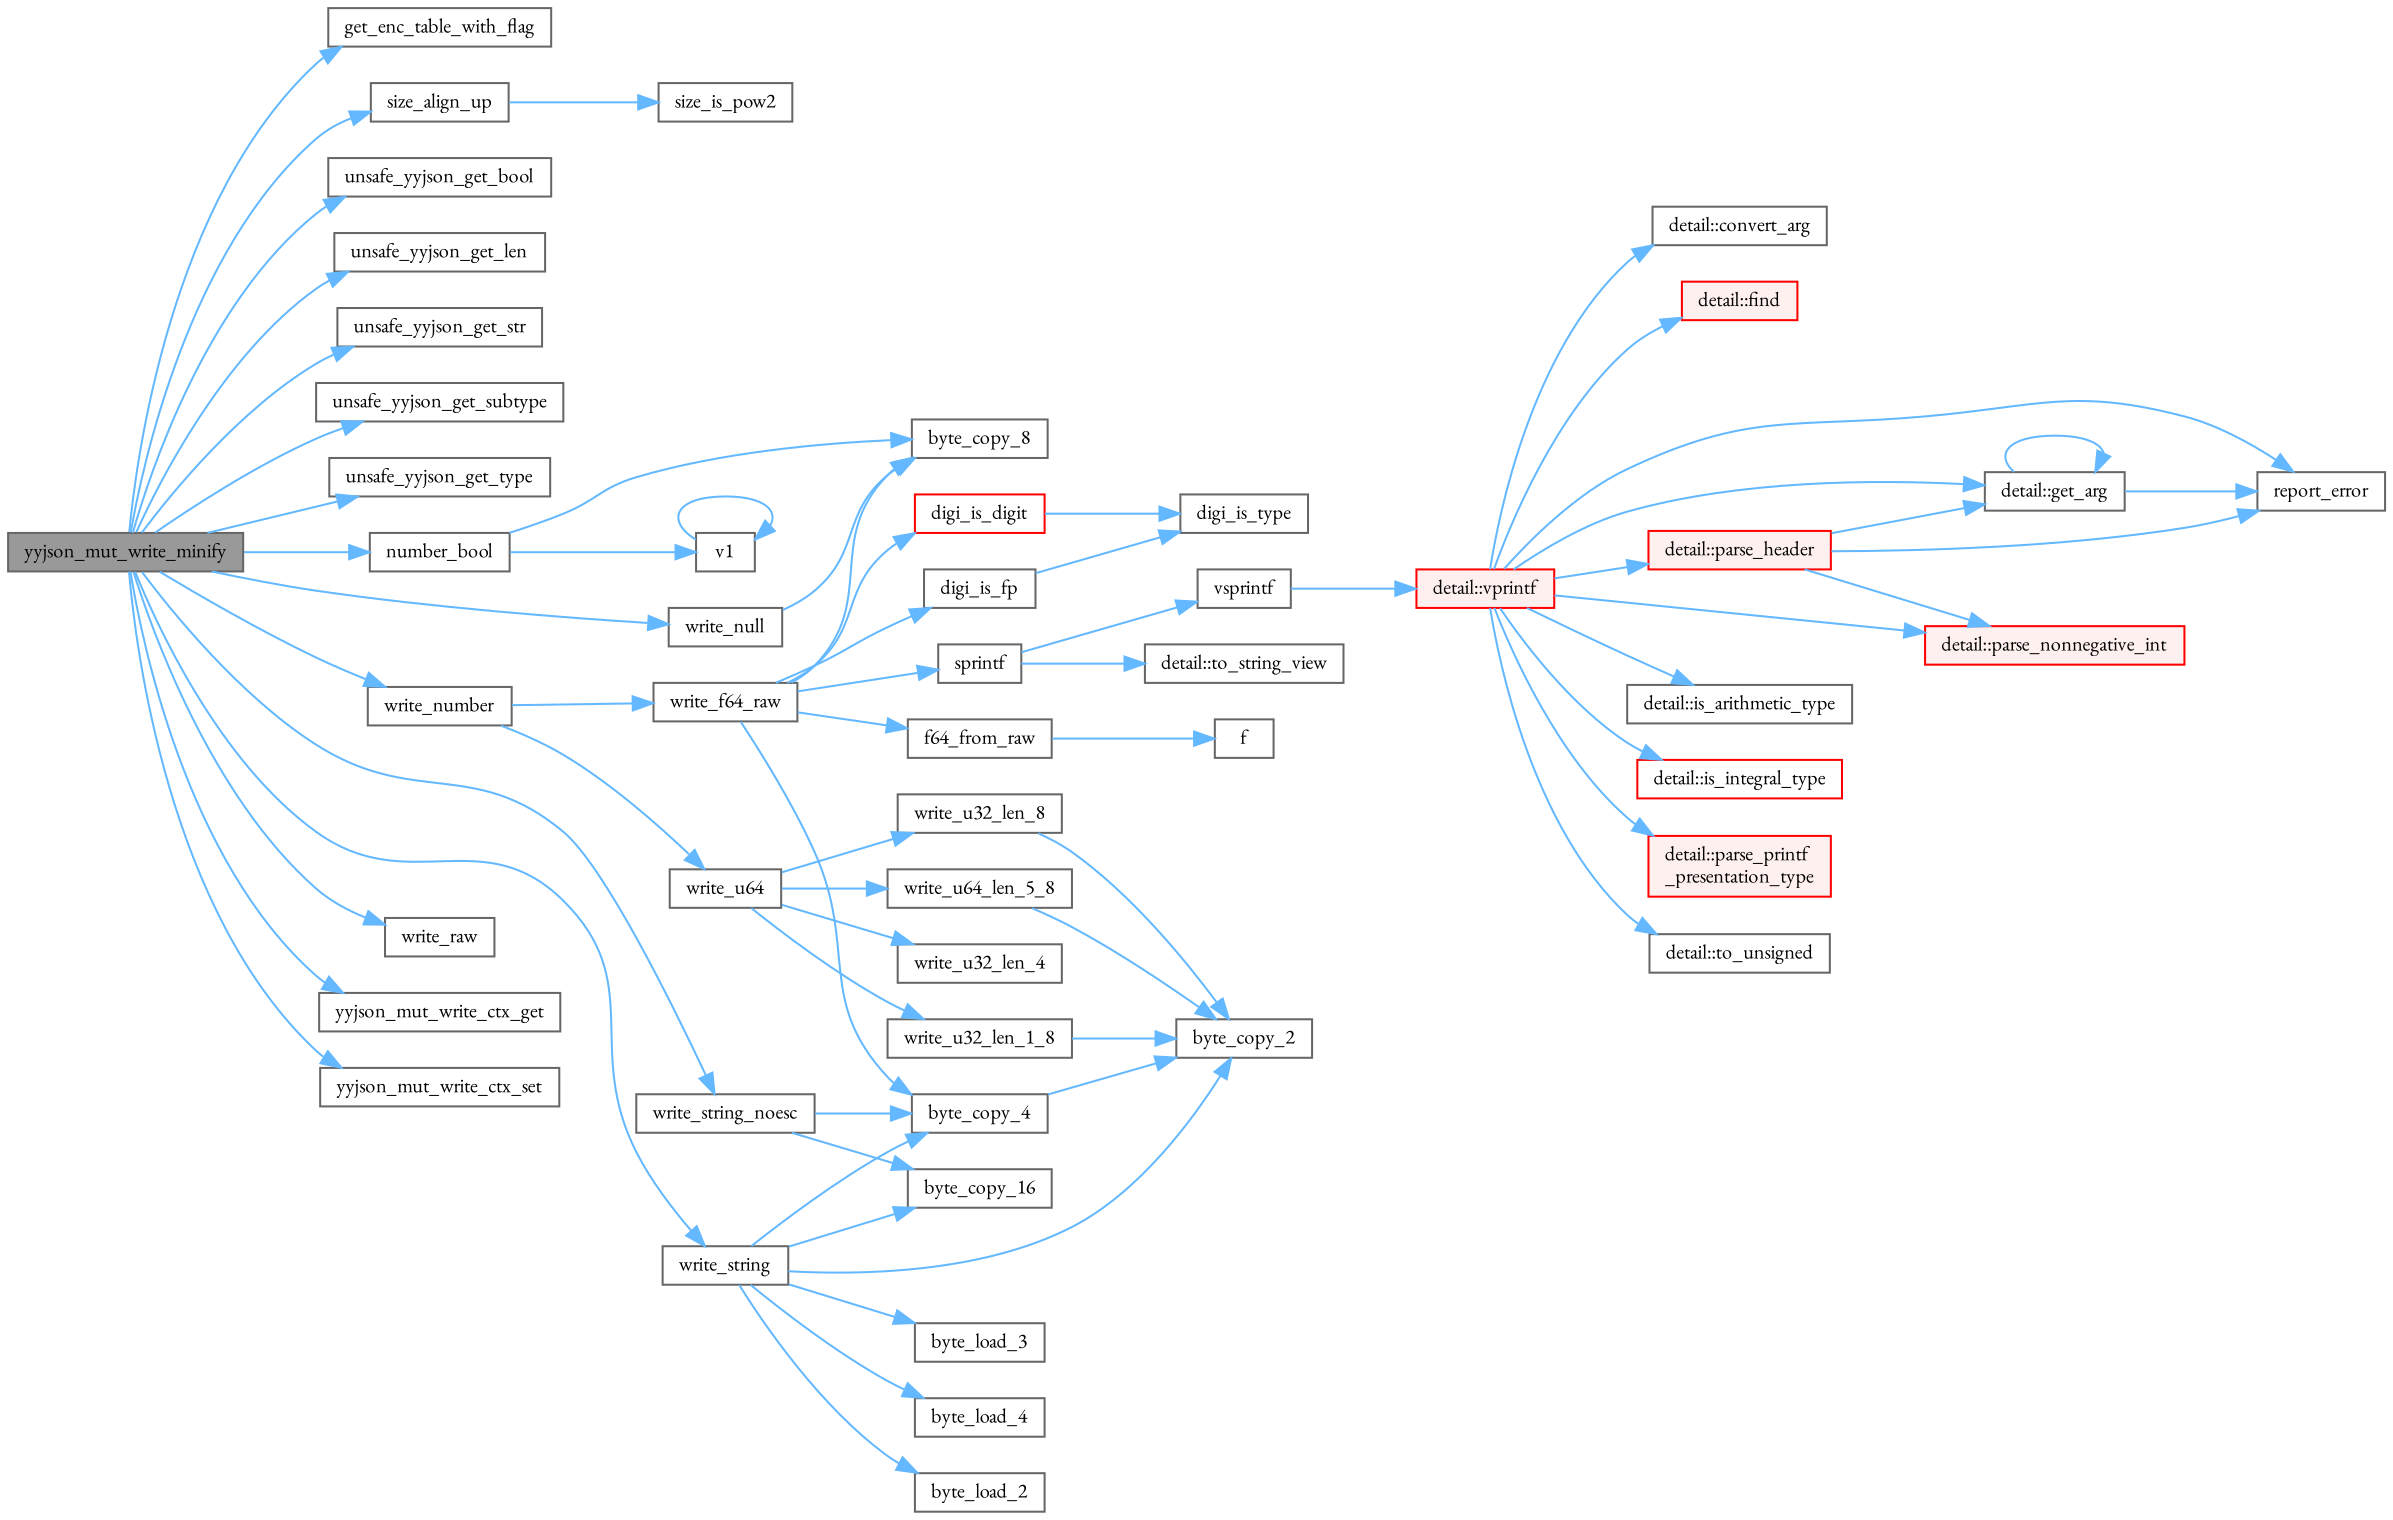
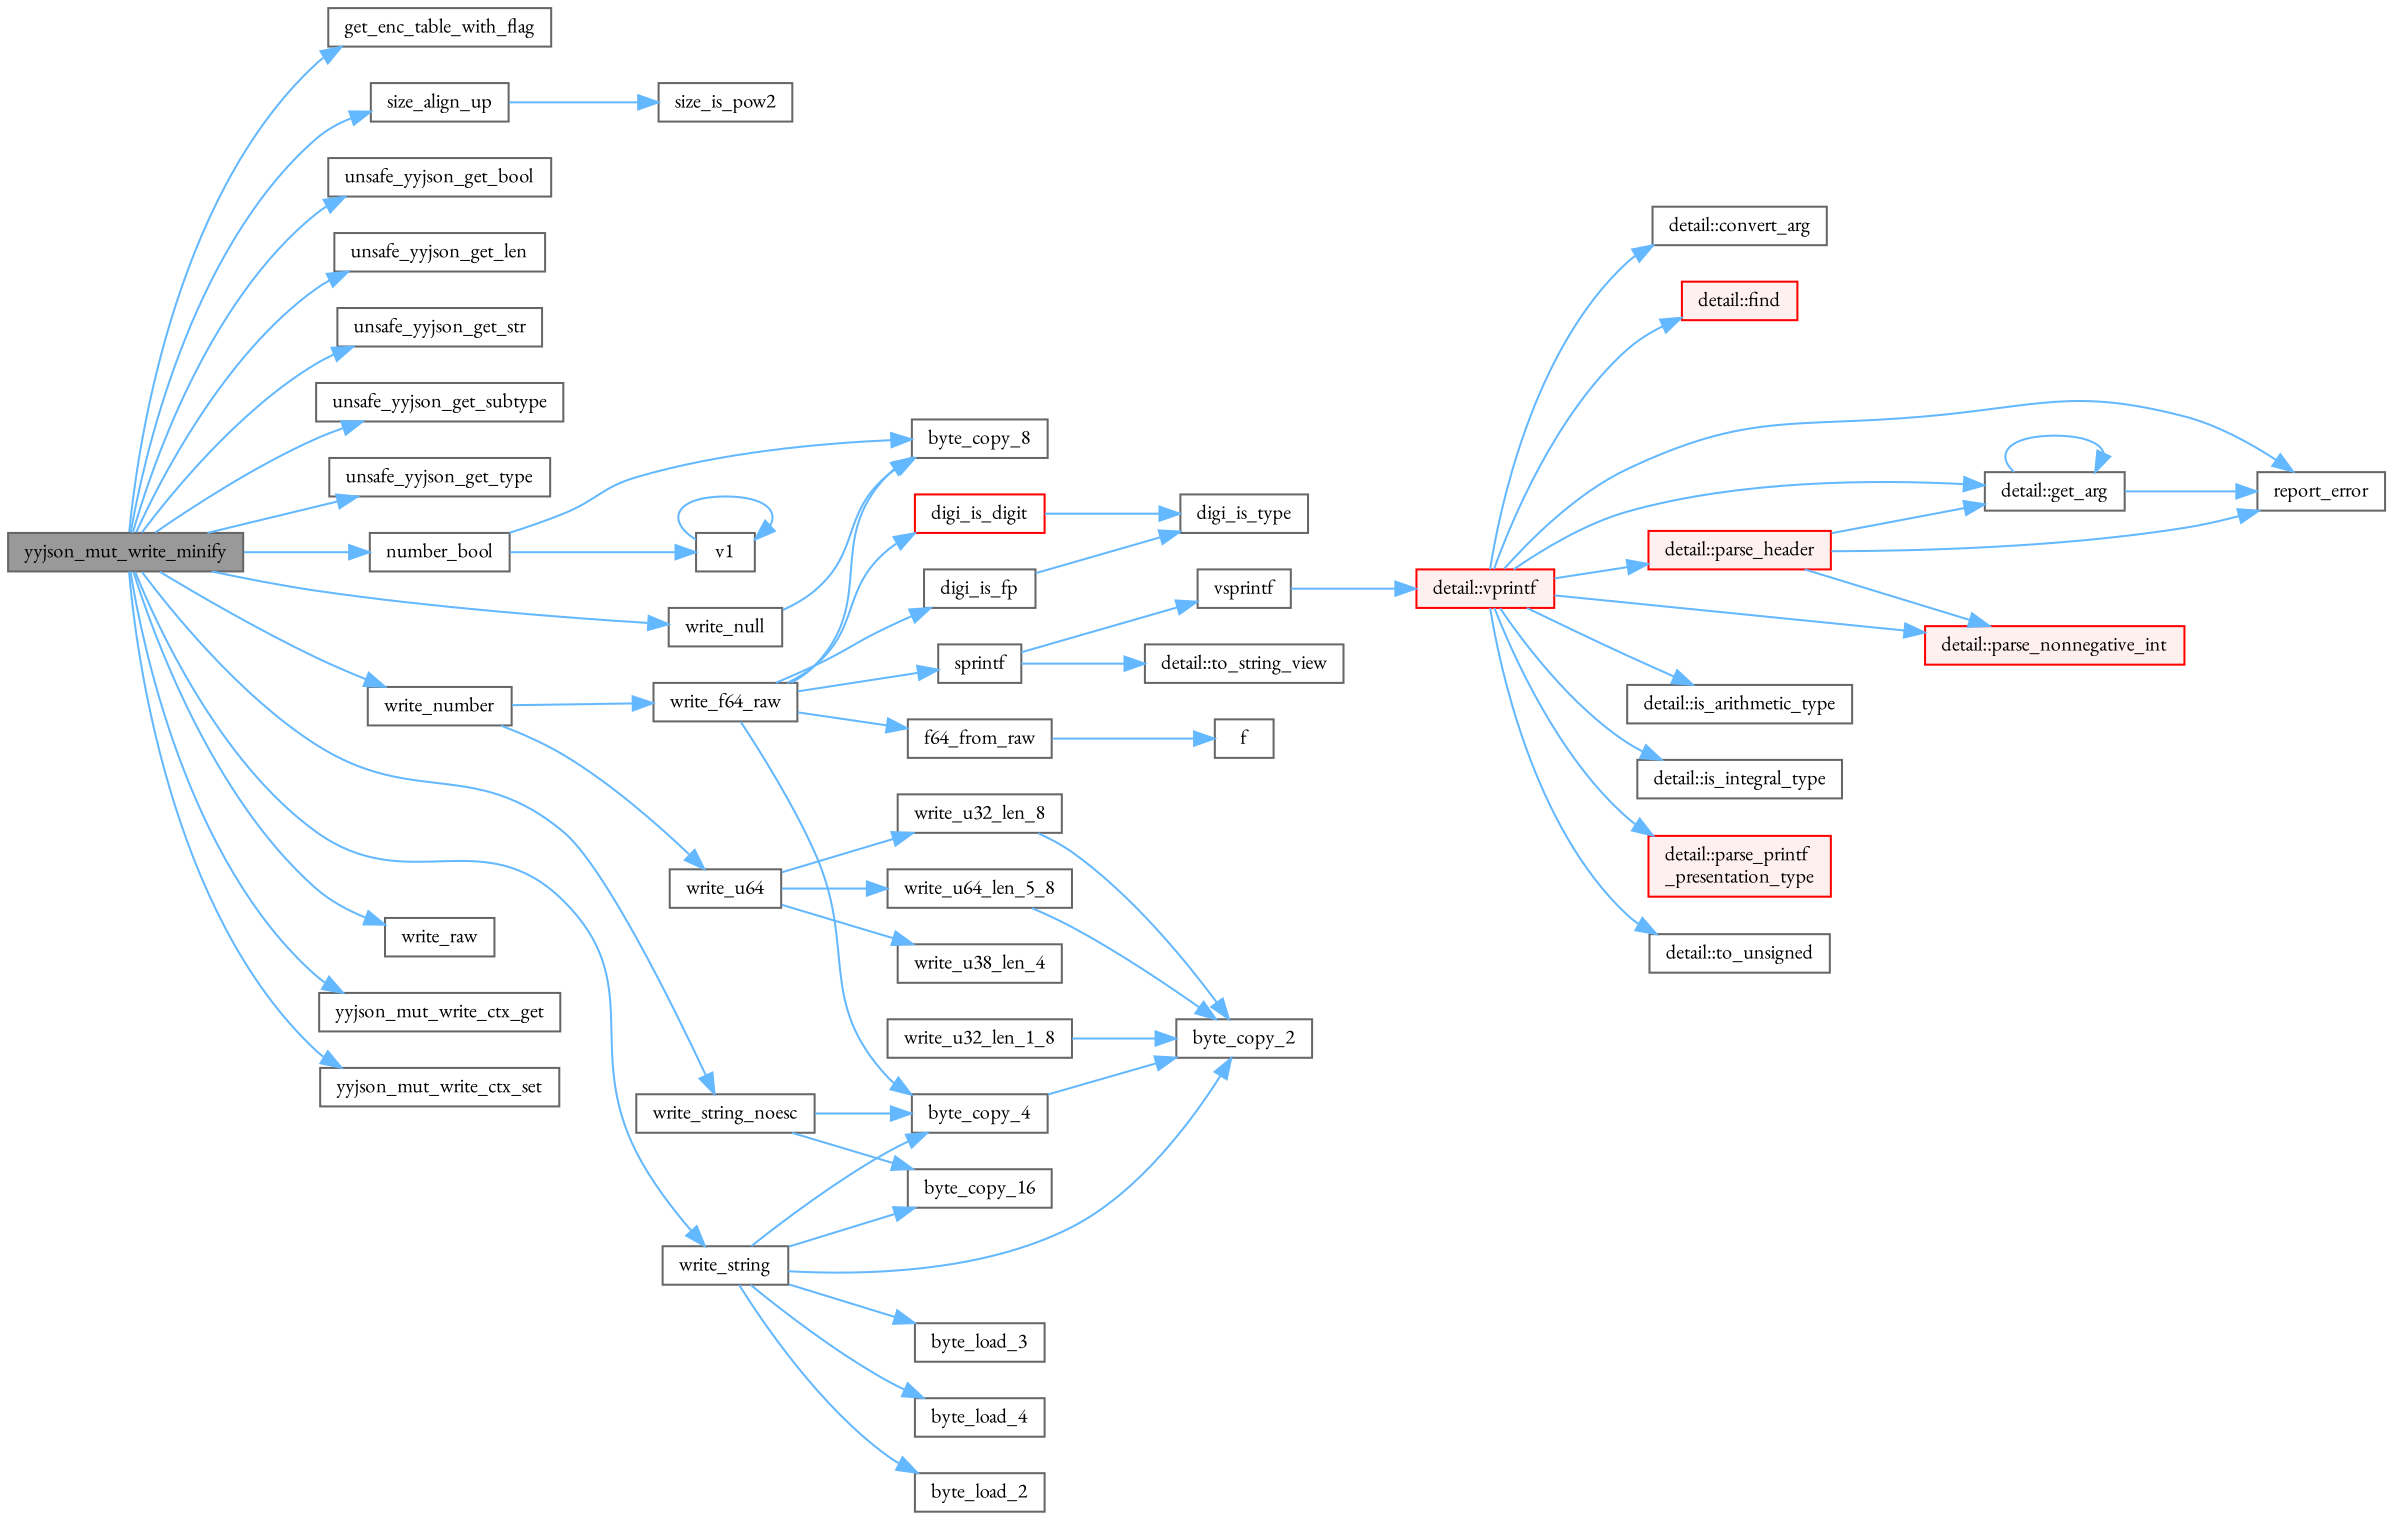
  digraph {
    fontname="EB Garamond"
    rankdir=LR
    node [color=grey40 fillcolor=white fontname="EB Garamond" fontsize=10 shape=box style=filled]
    edge [color=steelblue1 fontname="EB Garamond" fontsize=10 labelfontname=Helvetica labelfontsize=10 style=solid]
    n1 [color=gray40 fillcolor=grey60 fontcolor=black height=0.2 label=yyjson_mut_write_minify width=0.4]
    n2 [height=0.2 label=get_enc_table_with_flag width=0.4]
    n3 [height=0.2 label=size_align_up width=0.4]
    n4 [height=0.2 label=unsafe_yyjson_get_bool width=0.4]
    n5 [height=0.2 label=unsafe_yyjson_get_len width=0.4]
    n6 [height=0.2 label=unsafe_yyjson_get_str width=0.4]
    n7 [height=0.2 label=unsafe_yyjson_get_subtype width=0.4]
    n8 [height=0.2 label=unsafe_yyjson_get_type width=0.4]
    n9 [height=0.2 label=number_bool width=0.4]
    n10 [height=0.2 label=write_null width=0.4]
    n11 [height=0.2 label=write_number width=0.4]
    n12 [height=0.2 label=write_raw width=0.4]
    n13 [height=0.2 label=write_string width=0.4]
    n14 [height=0.2 label=write_string_noesc width=0.4]
    n15 [height=0.2 label=yyjson_mut_write_ctx_get width=0.4]
    n16 [height=0.2 label=yyjson_mut_write_ctx_set width=0.4]
    n17 [height=0.2 label=size_is_pow2 width=0.4]
    n18 [height=0.2 label=byte_copy_8 width=0.4]
    n19 [height=0.2 label=v1 width=0.4]
    n20 [height=0.2 label=write_f64_raw width=0.4]
    n21 [height=0.2 label=write_u64 width=0.4]
    n22 [height=0.2 label=byte_copy_4 width=0.4]
    n23 [height=0.2 label=byte_copy_2 width=0.4]
    n24 [height=0.2 label=byte_copy_16 width=0.4]
    n25 [height=0.2 label=byte_load_2 width=0.4]
    n26 [height=0.2 label=byte_load_3 width=0.4]
    n27 [height=0.2 label=byte_load_4 width=0.4]
    n28 [color=red height=0.2 label=digi_is_digit width=0.4]
    n29 [height=0.2 label=digi_is_fp width=0.4]
    n30 [height=0.2 label=f64_from_raw width=0.4]
    n31 [height=0.2 label=sprintf width=0.4]
    n32 [height=0.2 label=write_u32_len_1_8 width=0.4]
-   n33 [height=0.2 label=write_u32_len_4 width=0.4]
+   n33 [height=0.2 label=write_u38_len_4 width=0.4]
    n34 [height=0.2 label=write_u32_len_8 width=0.4]
    n35 [height=0.2 label=write_u64_len_5_8 width=0.4]
    n36 [height=0.2 label=digi_is_type width=0.4]
    n37 [height=0.2 label=f width=0.4]
    n38 [height=0.2 label="detail::to_string_view" width=0.4]
    n39 [height=0.2 label=vsprintf width=0.4]
    n40 [color=red fillcolor="#FFF0F0" height=0.2 label="detail::vprintf" width=0.4]
    n41 [height=0.2 label="detail::convert_arg" width=0.4]
    n42 [color=red fillcolor="#FFF0F0" height=0.2 label="detail::find" width=0.4]
    n43 [height=0.2 label="detail::get_arg" width=0.4]
    n44 [height=0.2 label=report_error width=0.4]
    n45 [height=0.2 label="detail::is_arithmetic_type" width=0.4]
-   n46 [color=red height=0.2 label="detail::is_integral_type" width=0.4]
+   n46 [height=0.2 label="detail::is_integral_type" width=0.4]
    n47 [color=red fillcolor="#FFF0F0" height=0.2 label="detail::parse_header" width=0.4]
    n48 [color=red fillcolor="#FFF0F0" height=0.2 label="detail::parse_nonnegative_int" width=0.4]
    n49 [color=red fillcolor="#FFF0F0" height=0.2 label="detail::parse_printf\l_presentation_type" width=0.4]
    n50 [height=0.2 label="detail::to_unsigned" width=0.4]
    n1 -> n2
    n1 -> n3
    n1 -> n4
    n1 -> n5
    n1 -> n6
    n1 -> n7
    n1 -> n8
    n1 -> n9
    n1 -> n10
    n1 -> n11
    n1 -> n12
    n1 -> n13
    n1 -> n14
    n1 -> n15
    n1 -> n16
    n3 -> n17
    n9 -> n18
    n9 -> n19
    n10 -> n18
    n11 -> n20
    n11 -> n21
    n13 -> n22
    n13 -> n23
    n13 -> n24
    n13 -> n25
    n13 -> n26
    n13 -> n27
    n14 -> n22
    n14 -> n24
    n19 -> n19
    n20 -> n18
    n20 -> n22
    n20 -> n28
    n20 -> n29
    n20 -> n30
    n20 -> n31
-   n21 -> n32
    n21 -> n33
    n21 -> n34
    n21 -> n35
    n22 -> n23
    n28 -> n36
    n29 -> n36
    n30 -> n37
    n31 -> n38
    n31 -> n39
    n32 -> n23
    n34 -> n23
    n35 -> n23
    n39 -> n40
    n40 -> n41
    n40 -> n42
    n40 -> n43
    n40 -> n44
    n40 -> n45
    n40 -> n46
    n40 -> n47
    n40 -> n48
    n40 -> n49
    n40 -> n50
    n43 -> n43
    n43 -> n44
    n47 -> n43
    n47 -> n44
    n47 -> n48
  }
